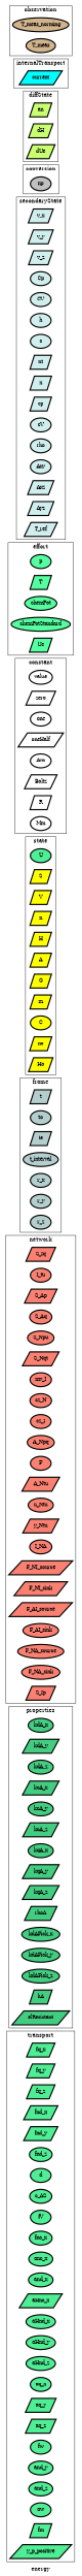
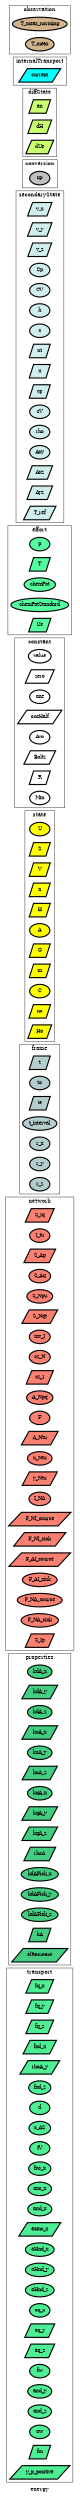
  digraph {
    label=energy
    rankdir=LR
    node [fillcolor=seagreen2 fontsize=12 penwidth=3 style=filled shape=ellipse]
    n1 [label=fq_x shape=parallelogram]
    n2 [label=fq_y shape=parallelogram]
    n3 [label=fq_z shape=parallelogram]
    n4 [label=fnd_x shape=parallelogram]
-   n5 [label=fnd_y shape=parallelogram]
+   n5 [label=rhoA_y shape=parallelogram]
    n6 [label=fnd_z]
    n7 [label=d]
    n8 [label=c_AS]
    n9 [label=fV]
    n10 [label=fnc_x]
    n11 [label=anc_x]
    n12 [label=and_x]
    n13 [label=aHnc_x shape=parallelogram]
    n14 [label=aHnd_x]
    n15 [label=aHnd_y]
    n16 [label=aHnd_z]
    n17 [label=aq_x]
    n18 [label=aq_y shape=parallelogram]
    n19 [label=aq_z shape=parallelogram]
    n20 [label=fw]
    n21 [label=and_y]
    n22 [label=and_z]
    n23 [label=aw]
    n24 [label=fm shape=parallelogram]
    n25 [label=y_p_positive shape=parallelogram]
    n26 [fillcolor=seagreen3 label=kdA_x]
    n27 [fillcolor=seagreen3 label=kdA_y shape=parallelogram]
    n28 [fillcolor=seagreen3 label=kdA_z]
    n29 [fillcolor=seagreen3 label=kcA_x shape=parallelogram]
    n30 [fillcolor=seagreen3 label=kcA_y]
    n31 [fillcolor=seagreen3 label=kcA_z shape=parallelogram]
    n32 [fillcolor=seagreen3 label=kqA_x]
    n33 [fillcolor=seagreen3 label=kqA_y shape=parallelogram]
    n34 [fillcolor=seagreen3 label=kqA_z shape=parallelogram]
    n35 [fillcolor=seagreen3 label=rhoA shape=parallelogram]
    n36 [fillcolor=seagreen3 label=kdAFick_x]
    n37 [fillcolor=seagreen3 label=kdAFick_y]
    n38 [fillcolor=seagreen3 label=kdAFick_z]
    n39 [fillcolor=seagreen3 label=hA shape=parallelogram]
    n40 [fillcolor=seagreen3 label=elResistant shape=parallelogram]
    n41 [fillcolor=salmon label=S_Iq shape=parallelogram]
    n42 [fillcolor=salmon label=I_tu]
    n43 [fillcolor=salmon label=S_Ap shape=parallelogram]
    n44 [fillcolor=salmon label=S_Aq]
    n45 [fillcolor=salmon label=S_Npu]
    n46 [fillcolor=salmon label=S_Nqt shape=parallelogram]
    n47 [fillcolor=salmon label=mv_I]
    n48 [fillcolor=salmon label=cz_N]
-   n49 [fillcolor=salmon label=cz_I]
+   n49 [fillcolor=salmon label=cz_I shape=parallelogram]
    n50 [fillcolor=salmon label=A_Npq]
    n51 [fillcolor=salmon label=F]
    n52 [fillcolor=salmon label=A_Ntu shape=parallelogram]
    n53 [fillcolor=salmon label=u_Ntu]
    n54 [fillcolor=salmon label=y_Ntu shape=parallelogram]
    n55 [fillcolor=salmon label=I_NA]
    n56 [fillcolor=salmon label=F_NI_source shape=parallelogram]
    n57 [fillcolor=salmon label=F_NI_sink shape=parallelogram]
    n58 [fillcolor=salmon label=F_AI_source shape=parallelogram]
    n59 [fillcolor=salmon label=F_AI_sink]
    n60 [fillcolor=salmon label=F_NA_source]
    n61 [fillcolor=salmon label=F_NA_sink]
    n62 [fillcolor=salmon label=S_Ip shape=parallelogram]
    n63 [fillcolor=lightcyan3 label=t shape=parallelogram]
    n64 [fillcolor=lightcyan3 label=to]
    n65 [fillcolor=lightcyan3 label=te shape=parallelogram]
    n66 [fillcolor=lightcyan3 label=t_interval]
    n67 [fillcolor=lightcyan3 label=r_x]
    n68 [fillcolor=lightcyan3 label=r_y]
    n69 [fillcolor=lightcyan3 label=r_z]
-   n70 [label=U]
+   n70 [fillcolor=yellow label=U]
    n71 [fillcolor=yellow label=S shape=parallelogram]
    n72 [fillcolor=yellow label=V shape=parallelogram]
    n73 [fillcolor=yellow label=n shape=parallelogram]
    n74 [fillcolor=yellow label=H shape=parallelogram]
-   n75 [fillcolor=yellow label=A shape=parallelogram]
+   n75 [fillcolor=yellow label=A]
    n76 [fillcolor=yellow label=G shape=parallelogram]
    n77 [fillcolor=yellow label=m shape=parallelogram]
    n78 [fillcolor=yellow label=C]
    n79 [fillcolor=yellow label=no shape=parallelogram]
    n80 [fillcolor=yellow label=Ho shape=parallelogram]
    n81 [fillcolor=white label=value]
    n82 [fillcolor=white label=zero shape=parallelogram]
    n83 [fillcolor=white label=one]
    n84 [fillcolor=white label=oneHalf shape=parallelogram]
    n85 [fillcolor=white label=Avo]
    n86 [fillcolor=white label=Boltz shape=parallelogram]
    n87 [fillcolor=white label=R shape=parallelogram]
    n88 [fillcolor=white label=Mm]
    n89 [fillcolor=seagreen1 label=p]
    n90 [fillcolor=seagreen1 label=T shape=parallelogram]
    n91 [fillcolor=seagreen1 label=chemPot]
    n92 [fillcolor=seagreen1 label=chemPotStandard]
    n93 [fillcolor=seagreen1 label=Ue shape=parallelogram]
    n94 [fillcolor=lightcyan2 label=v_x shape=parallelogram]
    n95 [fillcolor=lightcyan2 label=v_y shape=parallelogram]
    n96 [fillcolor=lightcyan2 label=v_z shape=parallelogram]
    n97 [fillcolor=lightcyan2 label=Cp]
    n98 [fillcolor=lightcyan2 label=CV]
    n99 [fillcolor=lightcyan2 label=h]
    n100 [fillcolor=lightcyan2 label=c]
    n101 [fillcolor=lightcyan2 label=nt shape=parallelogram]
    n102 [fillcolor=lightcyan2 label=x shape=parallelogram]
    n103 [fillcolor=lightcyan2 label=cp shape=parallelogram]
    n104 [fillcolor=lightcyan2 label=cV]
    n105 [fillcolor=lightcyan2 label=rho]
    n106 [fillcolor=lightcyan2 label=Axy]
    n107 [fillcolor=lightcyan2 label=Axz shape=parallelogram]
    n108 [fillcolor=lightcyan2 label=Ayz shape=parallelogram]
    n109 [fillcolor=lightcyan2 label=T_ref shape=parallelogram]
    n110 [fillcolor=grey label=np]
    n111 [fillcolor=darkolivegreen1 label=an shape=parallelogram]
    n112 [fillcolor=darkolivegreen1 label=dH shape=parallelogram]
    n113 [fillcolor=darkolivegreen1 label=dUe shape=parallelogram]
    n114 [fillcolor=cyan label=current shape=parallelogram]
    n115 [fillcolor=tan label=T_meas_norming]
    n116 [fillcolor=tan label=T_meas]
    subgraph cluster_1 {
      label=transport
      n1
      n2
      n3
      n4
      n5
      n6
      n7
      n8
      n9
      n10
      n11
      n12
      n13
      n14
      n15
      n16
      n17
      n18
      n19
      n20
      n21
      n22
      n23
      n24
      n25
    }
    subgraph cluster_2 {
      label=geometry
    }
    subgraph cluster_3 {
      label=properties
      n26
      n27
      n28
      n29
      n30
      n31
      n32
      n33
      n34
      n35
      n36
      n37
      n38
      n39
      n40
    }
    subgraph cluster_4 {
      label=network
      n41
      n42
      n43
      n44
      n45
      n46
      n47
      n48
      n49
      n50
      n51
      n52
      n53
      n54
      n55
      n56
      n57
      n58
      n59
      n60
      n61
      n62
    }
    subgraph cluster_5 {
      label=differenceOperator
    }
    subgraph cluster_6 {
      label=frame
      n63
      n64
      n65
      n66
      n67
      n68
      n69
    }
    subgraph cluster_7 {
      label=state
      n70
      n71
      n72
      n73
      n74
      n75
      n76
      n77
      n78
      n79
      n80
    }
    subgraph cluster_8 {
      label=constant
      n81
      n82
      n83
      n84
      n85
      n86
      n87
      n88
    }
    subgraph cluster_9 {
      label=effort
      n89
      n90
      n91
      n92
      n93
    }
    subgraph cluster_10 {
      label=secondaryState
      n94
      n95
      n96
      n97
      n98
      n99
      n100
      n101
      n102
      n103
      n104
      n105
      n106
      n107
      n108
      n109
    }
    subgraph cluster_11 {
      label=conversion
      n110
    }
    subgraph cluster_12 {
      label=diffState
      n111
      n112
      n113
    }
    subgraph cluster_13 {
      label=internalTransport
      n114
    }
    subgraph cluster_14 {
      label=controlInput
    }
    subgraph cluster_15 {
      label=observation
      n115
      n116
    }
  }
